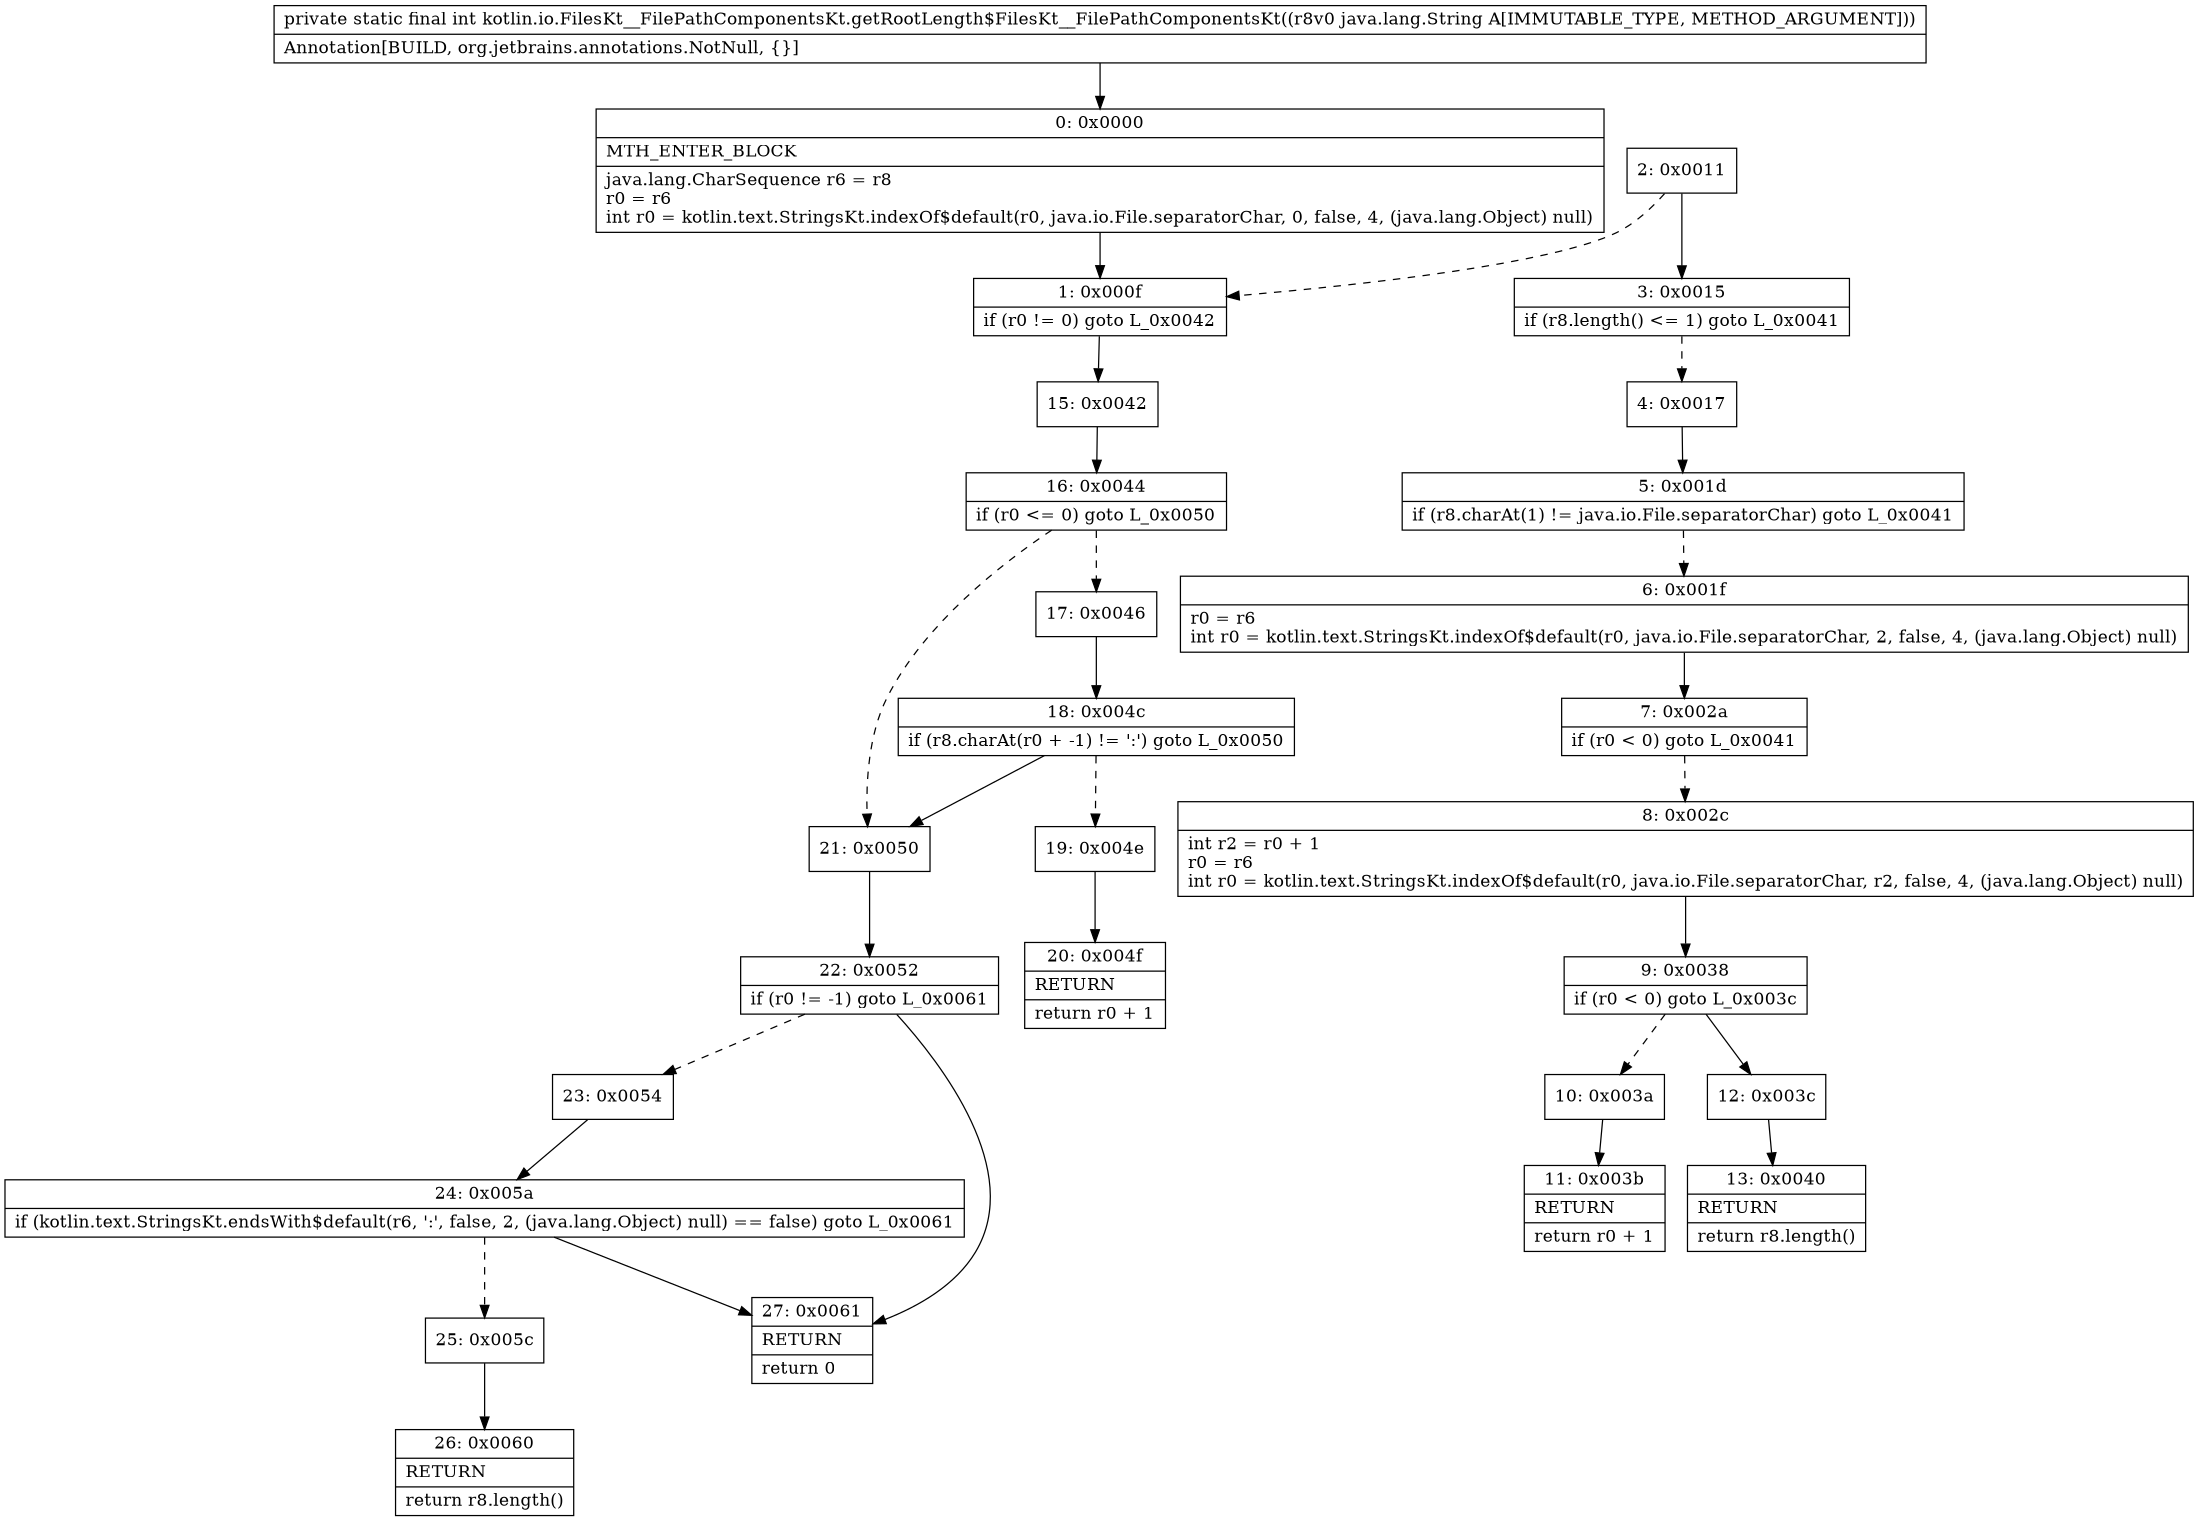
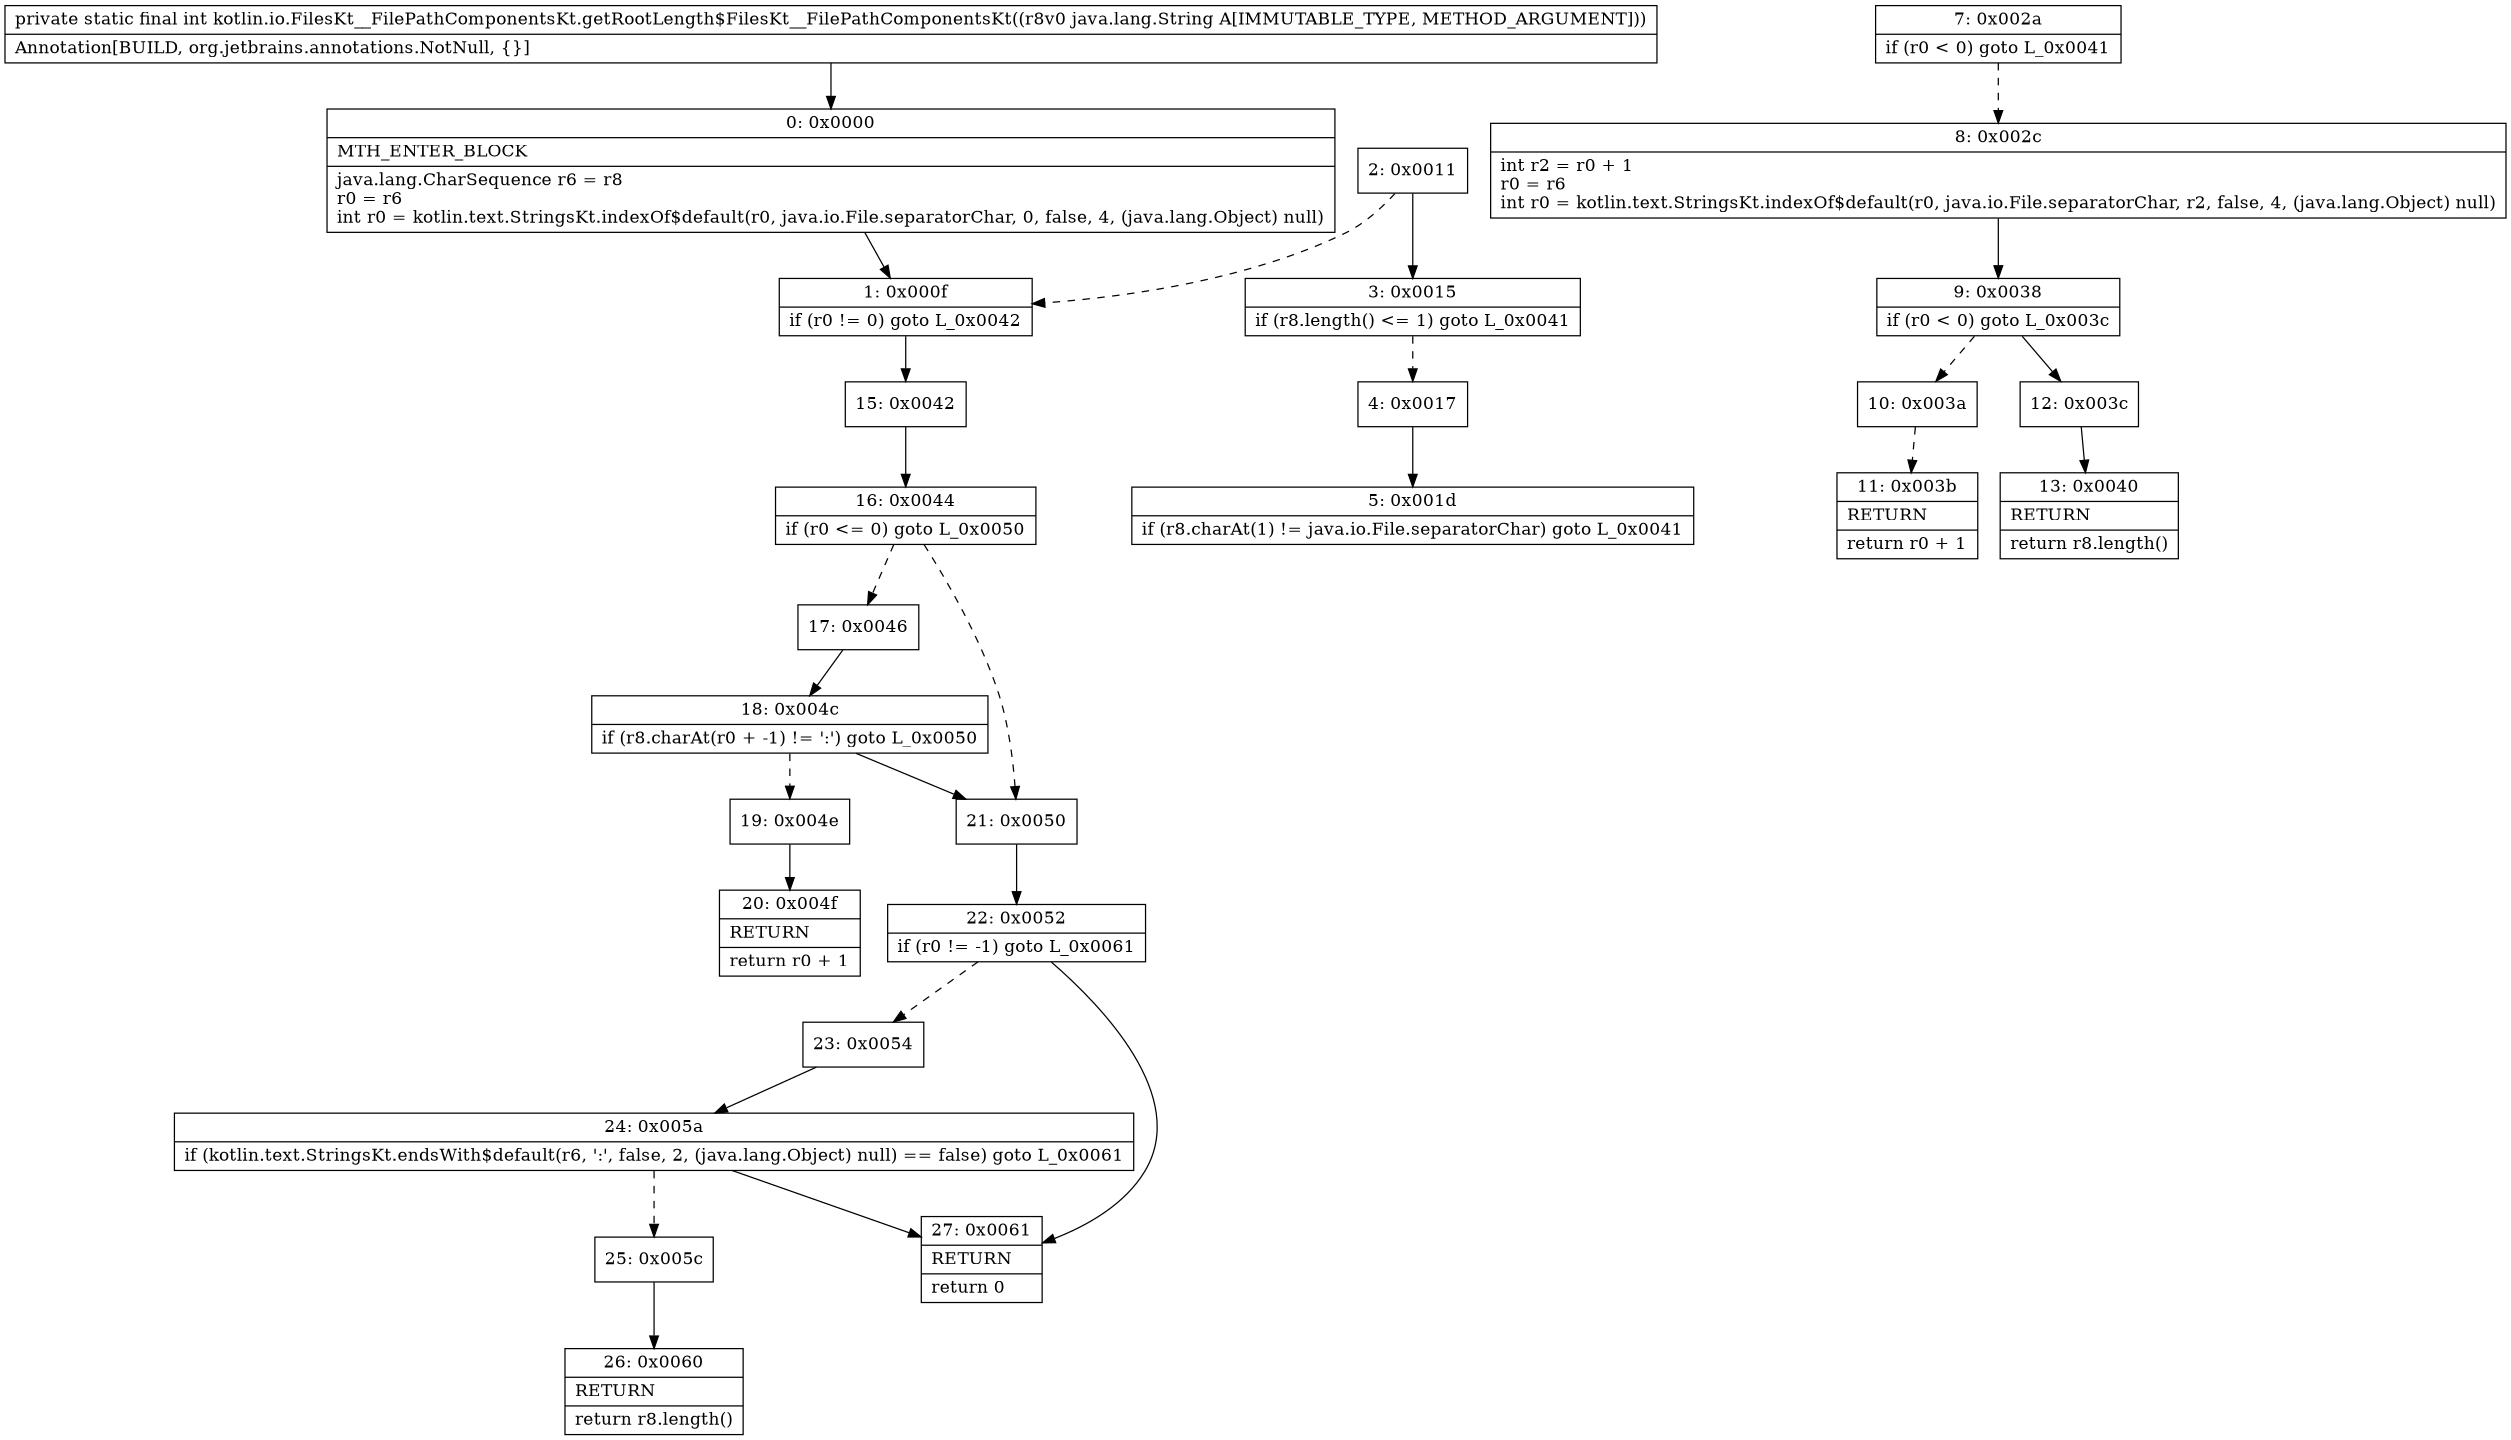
  digraph {
    node [shape=record]
    n1 [label="{0\:\ 0x0000|MTH_ENTER_BLOCK\l|java.lang.CharSequence r6 = r8\lr0 = r6\lint r0 = kotlin.text.StringsKt.indexOf$default(r0, java.io.File.separatorChar, 0, false, 4, (java.lang.Object) null)\l}"]
    n2 [label="{1\:\ 0x000f|if (r0 != 0) goto L_0x0042\l}"]
    n3 [label="{15\:\ 0x0042}"]
    n4 [label="{2\:\ 0x0011}"]
    n5 [label="{3\:\ 0x0015|if (r8.length() \<= 1) goto L_0x0041\l}"]
    n6 [label="{16\:\ 0x0044|if (r0 \<= 0) goto L_0x0050\l}"]
    n7 [label="{4\:\ 0x0017}"]
    n8 [label="{5\:\ 0x001d|if (r8.charAt(1) != java.io.File.separatorChar) goto L_0x0041\l}"]
-   n9 [label="{6\:\ 0x001f|r0 = r6\lint r0 = kotlin.text.StringsKt.indexOf$default(r0, java.io.File.separatorChar, 2, false, 4, (java.lang.Object) null)\l}"]
    n10 [label="{7\:\ 0x002a|if (r0 \< 0) goto L_0x0041\l}"]
    n11 [label="{8\:\ 0x002c|int r2 = r0 + 1\lr0 = r6\lint r0 = kotlin.text.StringsKt.indexOf$default(r0, java.io.File.separatorChar, r2, false, 4, (java.lang.Object) null)\l}"]
    n12 [label="{9\:\ 0x0038|if (r0 \< 0) goto L_0x003c\l}"]
    n13 [label="{10\:\ 0x003a}"]
    n14 [label="{12\:\ 0x003c}"]
    n15 [label="{11\:\ 0x003b|RETURN\l|return r0 + 1\l}"]
    n16 [label="{13\:\ 0x0040|RETURN\l|return r8.length()\l}"]
    n17 [label="{17\:\ 0x0046}"]
    n18 [label="{21\:\ 0x0050}"]
    n19 [label="{18\:\ 0x004c|if (r8.charAt(r0 + \-1) != ':') goto L_0x0050\l}"]
    n20 [label="{22\:\ 0x0052|if (r0 != \-1) goto L_0x0061\l}"]
    n21 [label="{19\:\ 0x004e}"]
    n22 [label="{20\:\ 0x004f|RETURN\l|return r0 + 1\l}"]
    n23 [label="{23\:\ 0x0054}"]
    n24 [label="{27\:\ 0x0061|RETURN\l|return 0\l}"]
    n25 [label="{24\:\ 0x005a|if (kotlin.text.StringsKt.endsWith$default(r6, ':', false, 2, (java.lang.Object) null) == false) goto L_0x0061\l}"]
    n26 [label="{25\:\ 0x005c}"]
    n27 [label="{26\:\ 0x0060|RETURN\l|return r8.length()\l}"]
    n28 [label="{private static final int kotlin.io.FilesKt__FilePathComponentsKt.getRootLength$FilesKt__FilePathComponentsKt((r8v0 java.lang.String A[IMMUTABLE_TYPE, METHOD_ARGUMENT]))  | Annotation[BUILD, org.jetbrains.annotations.NotNull, \{\}]\l}"]
    n1 -> n2
    n2 -> n3
    n3 -> n6
    n4 -> n2 [style=dashed]
    n4 -> n5
    n5 -> n7 [style=dashed]
    n6 -> n17 [style=dashed]
    n6 -> n18 [style=dashed]
    n7 -> n8
-   n8 -> n9 [style=dashed]
-   n9 -> n10
    n10 -> n11 [style=dashed]
    n11 -> n12
    n12 -> n13 [style=dashed]
    n12 -> n14
-   n13 -> n15
+   n13 -> n15 [style=dashed]
    n14 -> n16
    n17 -> n19
    n18 -> n20
    n19 -> n18
    n19 -> n21 [style=dashed]
    n20 -> n23 [style=dashed]
    n20 -> n24
    n21 -> n22
    n23 -> n25
    n25 -> n24
    n25 -> n26 [style=dashed]
    n26 -> n27
    n28 -> n1
  }
